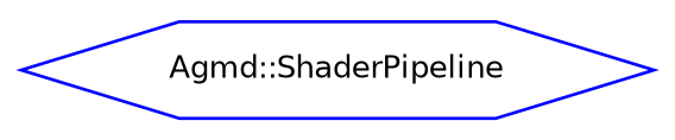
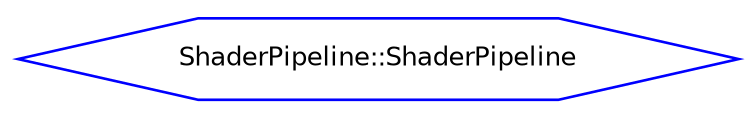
  digraph {
    rankdir=LR
-   n1 [color=blue fillcolor=white fontname=Helvetica fontsize=10 height=0.2 label="Agmd::ShaderPipeline" shape=hexagon style=filled width=0.4]
+   n1 [color=blue fillcolor=white fontname=Helvetica fontsize=10 height=0.2 label="ShaderPipeline::ShaderPipeline" shape=hexagon style=filled width=0.4]
  }
